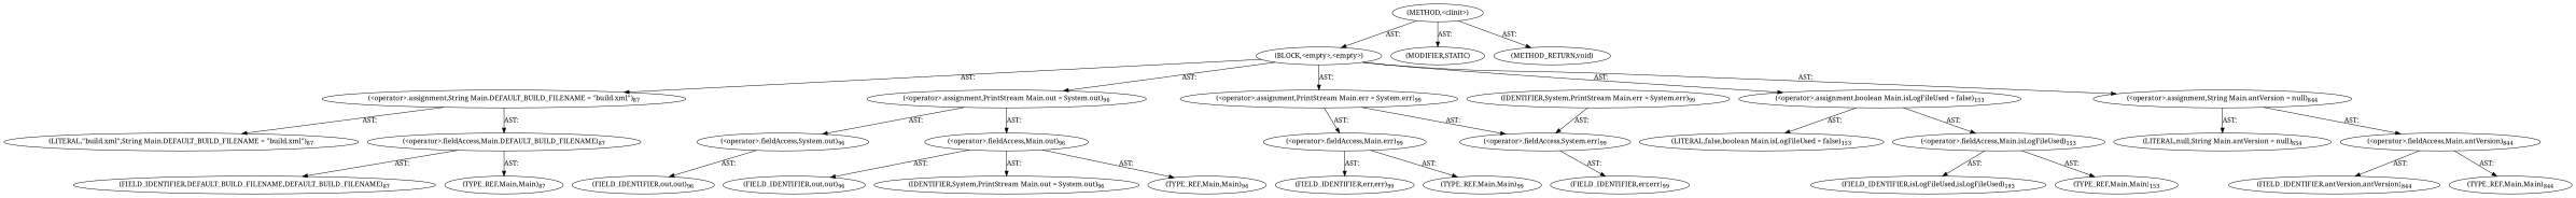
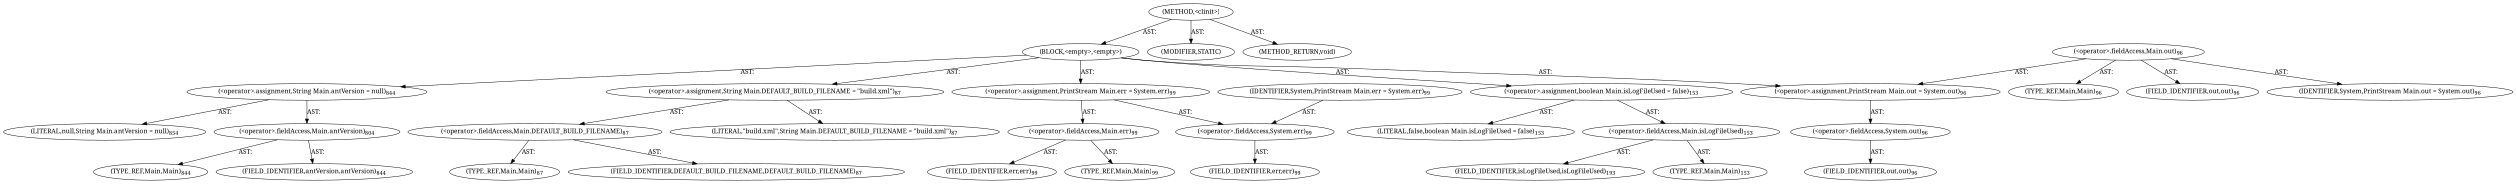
  digraph {
    fontname="Noto Serif"
    node [fontname="Noto Serif"]
    edge [fontname="Noto Serif"]
    n1 [label=<(METHOD,&lt;clinit&gt;)>]
    n2 [label=<(BLOCK,&lt;empty&gt;,&lt;empty&gt;)>]
    n3 [label=<(MODIFIER,STATIC)>]
    n4 [label=<(METHOD_RETURN,void)>]
    n5 [label=<(&lt;operator&gt;.assignment,String Main.DEFAULT_BUILD_FILENAME = &quot;build.xml&quot;)<SUB>87</SUB>>]
    n6 [label=<(&lt;operator&gt;.assignment,PrintStream Main.out = System.out)<SUB>96</SUB>>]
    n7 [label=<(&lt;operator&gt;.assignment,PrintStream Main.err = System.err)<SUB>99</SUB>>]
    n8 [label=<(&lt;operator&gt;.assignment,boolean Main.isLogFileUsed = false)<SUB>153</SUB>>]
    n9 [label=<(&lt;operator&gt;.assignment,String Main.antVersion = null)<SUB>844</SUB>>]
    n10 [label=<(&lt;operator&gt;.fieldAccess,Main.DEFAULT_BUILD_FILENAME)<SUB>87</SUB>>]
    n11 [label=<(LITERAL,&quot;build.xml&quot;,String Main.DEFAULT_BUILD_FILENAME = &quot;build.xml&quot;)<SUB>87</SUB>>]
    n12 [label=<(&lt;operator&gt;.fieldAccess,Main.out)<SUB>96</SUB>>]
    n13 [label=<(&lt;operator&gt;.fieldAccess,System.out)<SUB>96</SUB>>]
    n14 [label=<(&lt;operator&gt;.fieldAccess,Main.err)<SUB>99</SUB>>]
    n15 [label=<(&lt;operator&gt;.fieldAccess,System.err)<SUB>99</SUB>>]
    n16 [label=<(&lt;operator&gt;.fieldAccess,Main.isLogFileUsed)<SUB>153</SUB>>]
    n17 [label=<(LITERAL,false,boolean Main.isLogFileUsed = false)<SUB>153</SUB>>]
-   n18 [label=<(&lt;operator&gt;.fieldAccess,Main.antVersion)<SUB>844</SUB>>]
+   n18 [label=<(&lt;operator&gt;.fieldAccess,Main.antVersion)<SUB>804</SUB>>]
    n19 [label=<(LITERAL,null,String Main.antVersion = null)<SUB>854</SUB>>]
    n20 [label=<(TYPE_REF,Main,Main)<SUB>87</SUB>>]
    n21 [label=<(FIELD_IDENTIFIER,DEFAULT_BUILD_FILENAME,DEFAULT_BUILD_FILENAME)<SUB>87</SUB>>]
    n22 [label=<(TYPE_REF,Main,Main)<SUB>96</SUB>>]
    n23 [label=<(FIELD_IDENTIFIER,out,out)<SUB>96</SUB>>]
    n24 [label=<(IDENTIFIER,System,PrintStream Main.out = System.out)<SUB>96</SUB>>]
    n25 [label=<(FIELD_IDENTIFIER,out,out)<SUB>96</SUB>>]
    n26 [label=<(TYPE_REF,Main,Main)<SUB>99</SUB>>]
    n27 [label=<(FIELD_IDENTIFIER,err,err)<SUB>99</SUB>>]
    n28 [label=<(FIELD_IDENTIFIER,err,err)<SUB>99</SUB>>]
    n29 [label=<(IDENTIFIER,System,PrintStream Main.err = System.err)<SUB>99</SUB>>]
    n30 [label=<(TYPE_REF,Main,Main)<SUB>153</SUB>>]
    n31 [label=<(FIELD_IDENTIFIER,isLogFileUsed,isLogFileUsed)<SUB>193</SUB>>]
    n32 [label=<(TYPE_REF,Main,Main)<SUB>844</SUB>>]
    n33 [label=<(FIELD_IDENTIFIER,antVersion,antVersion)<SUB>844</SUB>>]
    n1 -> n2 [label="AST: "]
    n1 -> n3 [label="AST: "]
    n1 -> n4 [label="AST: "]
    n2 -> n5 [label="AST: "]
    n2 -> n6 [label="AST: "]
    n2 -> n7 [label="AST: "]
    n2 -> n8 [label="AST: "]
    n2 -> n9 [label="AST: "]
    n5 -> n10 [label="AST: "]
    n5 -> n11 [label="AST: "]
-   n6 -> n12 [label="AST: "]
+   n12 -> n6 [label="AST: "]
    n6 -> n13 [label="AST: "]
    n7 -> n14 [label="AST: "]
    n7 -> n15 [label="AST: "]
    n8 -> n16 [label="AST: "]
    n8 -> n17 [label="AST: "]
    n9 -> n18 [label="AST: "]
    n9 -> n19 [label="AST: "]
    n10 -> n20 [label="AST: "]
    n10 -> n21 [label="AST: "]
    n12 -> n22 [label="AST: "]
    n12 -> n23 [label="AST: "]
    n12 -> n24 [label="AST: "]
    n13 -> n25 [label="AST: "]
    n14 -> n26 [label="AST: "]
    n14 -> n27 [label="AST: "]
    n15 -> n28 [label="AST: "]
    n16 -> n30 [label="AST: "]
    n16 -> n31 [label="AST: "]
    n18 -> n32 [label="AST: "]
    n18 -> n33 [label="AST: "]
    n29 -> n15 [label="AST: "]
  }
